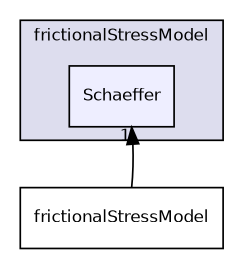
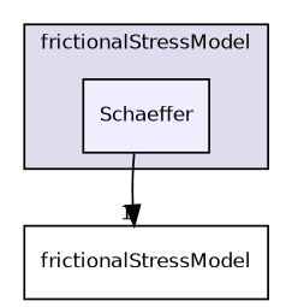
  digraph {
    compound=true
    node [fontname=Helvetica fontsize=10 shape=box]
    n1 [fillcolor="#eeeeff" label=Schaeffer pencolor=black style=filled]
    n2 [label=frictionalStressModel]
    subgraph cluster_1 {
      bgcolor="#ddddee"
      fontname=Helvetica
      fontsize=10
      label=frictionalStressModel
      pencolor=black
      n1
    }
-   n2 -> n1 [headlabel=1 labeldistance=1.5 labelfontname=Helvetica labelfontsize=10]
+   n1 -> n2 [headlabel=1 labeldistance=1.5 labelfontname=Helvetica labelfontsize=10]
  }
